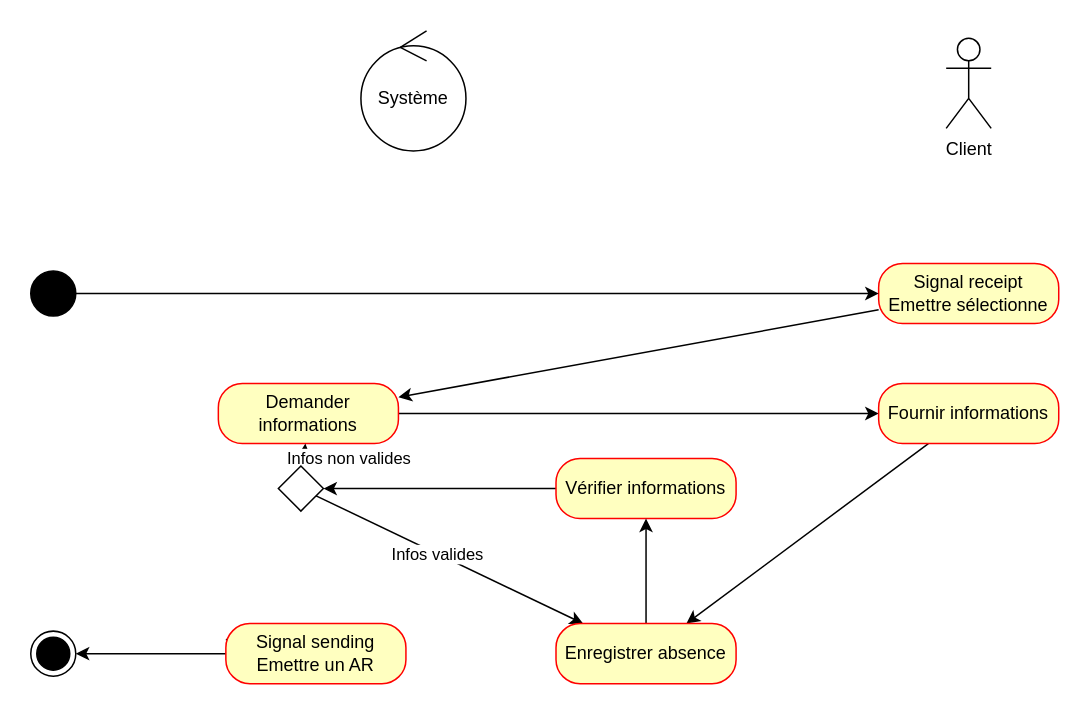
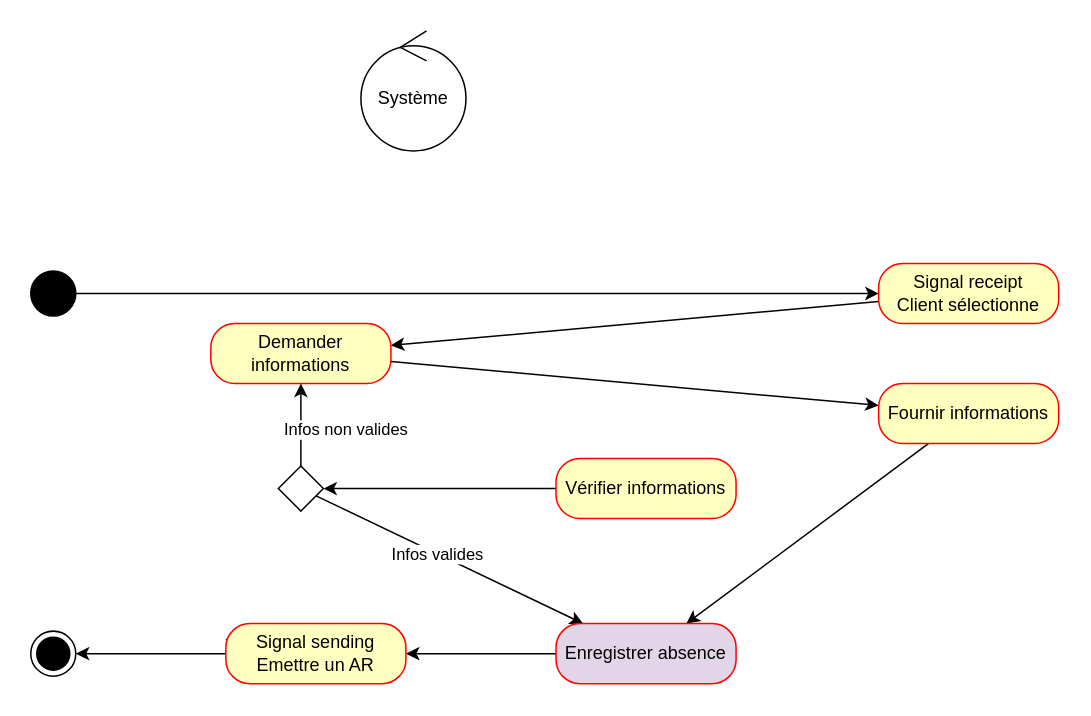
  <mxCell id="0" />
  <mxCell id="1" parent="0" />
- <mxCell id="2" value="Client" style="shape=umlActor;verticalLabelPosition=bottom;verticalAlign=top;html=1;" parent="1" vertex="1"><mxGeometry x="630" y="25" width="30" height="60" as="geometry" /></mxCell>
  <mxCell id="3" value="Système" style="ellipse;shape=umlControl;whiteSpace=wrap;html=1;" parent="1" vertex="1"><mxGeometry x="240" y="20" width="70" height="80" as="geometry" /></mxCell>
  <mxCell id="4" style="rounded=0;orthogonalLoop=1;jettySize=auto;html=1;" parent="1" source="5" target="7" edge="1"><mxGeometry relative="1" as="geometry" /></mxCell>
- <mxCell id="5" value="Signal receipt&lt;div&gt;Emettre sélectionne&lt;/div&gt;" style="rounded=1;whiteSpace=wrap;html=1;arcSize=40;fontColor=#000000;fillColor=#ffffc0;strokeColor=#ff0000;" parent="1" vertex="1"><mxGeometry x="585" y="175" width="120" height="40" as="geometry" /></mxCell>
+ <mxCell id="5" value="Signal receipt&lt;div&gt;Client sélectionne&lt;/div&gt;" style="rounded=1;whiteSpace=wrap;html=1;arcSize=40;fontColor=#000000;fillColor=#ffffc0;strokeColor=#ff0000;" parent="1" vertex="1"><mxGeometry x="585" y="175" width="120" height="40" as="geometry" /></mxCell>
  <mxCell id="6" style="rounded=0;orthogonalLoop=1;jettySize=auto;html=1;" parent="1" source="7" target="9" edge="1"><mxGeometry relative="1" as="geometry" /></mxCell>
- <mxCell id="7" value="Demander informations" style="rounded=1;whiteSpace=wrap;html=1;arcSize=40;fontColor=#000000;fillColor=#ffffc0;strokeColor=#ff0000;" parent="1" vertex="1"><mxGeometry x="145" y="255" width="120" height="40" as="geometry" /></mxCell>
+ <mxCell id="7" value="Demander informations" style="rounded=1;whiteSpace=wrap;html=1;arcSize=40;fontColor=#000000;fillColor=#ffffc0;strokeColor=#ff0000;" parent="1" vertex="1"><mxGeometry x="140" y="215" width="120" height="40" as="geometry" /></mxCell>
  <mxCell id="8" style="rounded=0;orthogonalLoop=1;jettySize=auto;html=1;" parent="1" source="9" target="21" edge="1"><mxGeometry relative="1" as="geometry" /></mxCell>
  <mxCell id="9" value="Fournir informations" style="rounded=1;whiteSpace=wrap;html=1;arcSize=40;fontColor=#000000;fillColor=#ffffc0;strokeColor=#ff0000;" parent="1" vertex="1"><mxGeometry x="585" y="255" width="120" height="40" as="geometry" /></mxCell>
  <mxCell id="10" style="rounded=0;orthogonalLoop=1;jettySize=auto;html=1;" parent="1" source="11" target="18" edge="1"><mxGeometry relative="1" as="geometry" /></mxCell>
  <mxCell id="11" value="Vérifier informations" style="rounded=1;whiteSpace=wrap;html=1;arcSize=40;fontColor=#000000;fillColor=#ffffc0;strokeColor=#ff0000;" parent="1" vertex="1"><mxGeometry x="370" y="305" width="120" height="40" as="geometry" /></mxCell>
  <mxCell id="12" style="rounded=0;orthogonalLoop=1;jettySize=auto;html=1;" parent="1" source="13" target="5" edge="1"><mxGeometry relative="1" as="geometry" /></mxCell>
  <mxCell id="13" value="" style="ellipse;fillColor=strokeColor;html=1;" parent="1" vertex="1"><mxGeometry x="20" y="180" width="30" height="30" as="geometry" /></mxCell>
  <mxCell id="14" style="rounded=0;orthogonalLoop=1;jettySize=auto;html=1;" parent="1" source="18" target="7" edge="1"><mxGeometry relative="1" as="geometry" /></mxCell>
  <mxCell id="15" value="Infos non valides" style="edgeLabel;html=1;align=center;verticalAlign=middle;resizable=0;points=[];" parent="14" vertex="1" connectable="0"><mxGeometry x="-0.109" relative="1" as="geometry"><mxPoint x="29" as="offset" /></mxGeometry></mxCell>
  <mxCell id="16" style="rounded=0;orthogonalLoop=1;jettySize=auto;html=1;" parent="1" source="18" target="21" edge="1"><mxGeometry relative="1" as="geometry" /></mxCell>
  <mxCell id="17" value="Infos valides" style="edgeLabel;html=1;align=center;verticalAlign=middle;resizable=0;points=[];" parent="16" vertex="1" connectable="0"><mxGeometry x="-0.096" relative="1" as="geometry"><mxPoint as="offset" /></mxGeometry></mxCell>
  <mxCell id="18" value="" style="rhombus;" parent="1" vertex="1"><mxGeometry x="185" y="310" width="30" height="30" as="geometry" /></mxCell>
  <mxCell id="19" style="rounded=0;orthogonalLoop=1;jettySize=auto;html=1;" parent="1" source="24" edge="1"><mxGeometry relative="1" as="geometry"><mxPoint x="179.722" y="430.278" as="targetPoint" /></mxGeometry></mxCell>
- <mxCell id="20" style="rounded=0;orthogonalLoop=1;jettySize=auto;html=1;" edge="1" parent="1" source="21" target="11"><mxGeometry relative="1" as="geometry" /></mxCell>
- <mxCell id="21" value="Enregistrer absence" style="rounded=1;whiteSpace=wrap;html=1;arcSize=40;fontColor=#000000;fillColor=#ffffc0;strokeColor=#ff0000;" parent="1" vertex="1"><mxGeometry x="370" y="415" width="120" height="40" as="geometry" /></mxCell>
+ <mxCell id="20" style="rounded=0;orthogonalLoop=1;jettySize=auto;html=1;" edge="1" parent="1" source="21" target="24"><mxGeometry relative="1" as="geometry" /></mxCell>
+ <mxCell id="21" value="Enregistrer absence" style="rounded=1;whiteSpace=wrap;html=1;arcSize=40;fontColor=#000000;fillColor=#e1d5e7;strokeColor=#ff0000;" parent="1" vertex="1"><mxGeometry x="370" y="415" width="120" height="40" as="geometry" /></mxCell>
  <mxCell id="22" value="" style="ellipse;html=1;shape=endState;fillColor=strokeColor;" parent="1" vertex="1"><mxGeometry x="20" y="420" width="30" height="30" as="geometry" /></mxCell>
  <mxCell id="23" style="rounded=0;orthogonalLoop=1;jettySize=auto;html=1;" edge="1" parent="1" source="24" target="22"><mxGeometry relative="1" as="geometry" /></mxCell>
  <mxCell id="24" value="Signal sending&lt;div&gt;Emettre un AR&lt;/div&gt;" style="rounded=1;whiteSpace=wrap;html=1;arcSize=40;fontColor=#000000;fillColor=#ffffc0;strokeColor=#ff0000;" vertex="1" parent="1"><mxGeometry x="150" y="415" width="120" height="40" as="geometry" /></mxCell>
